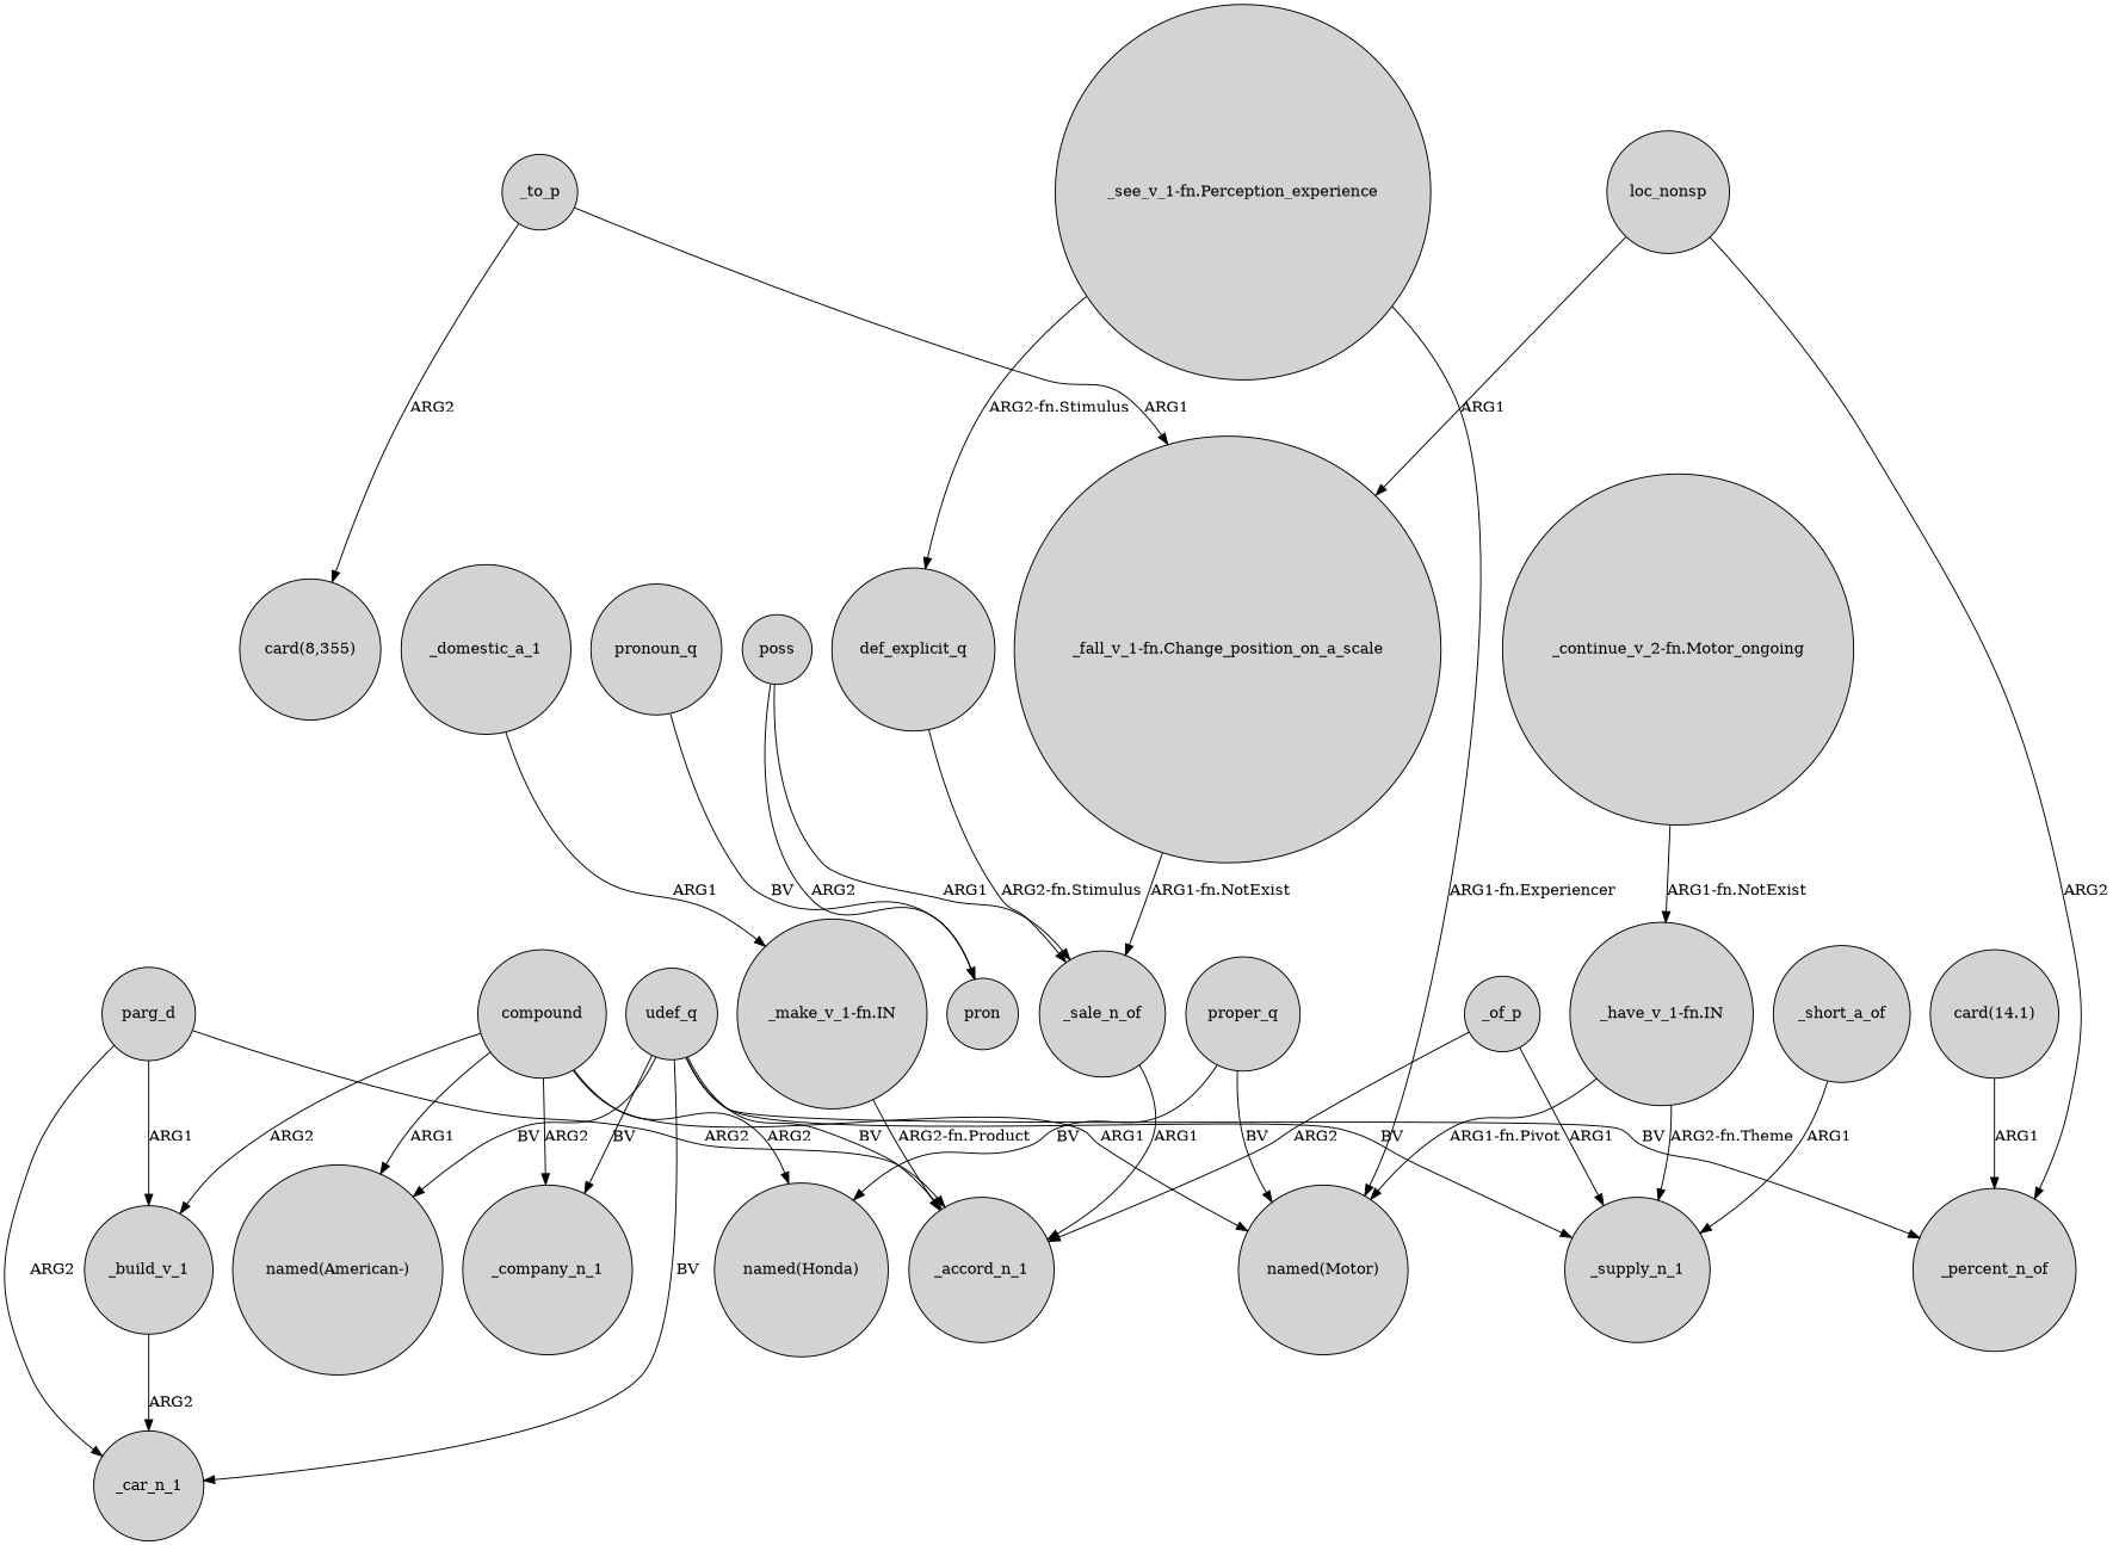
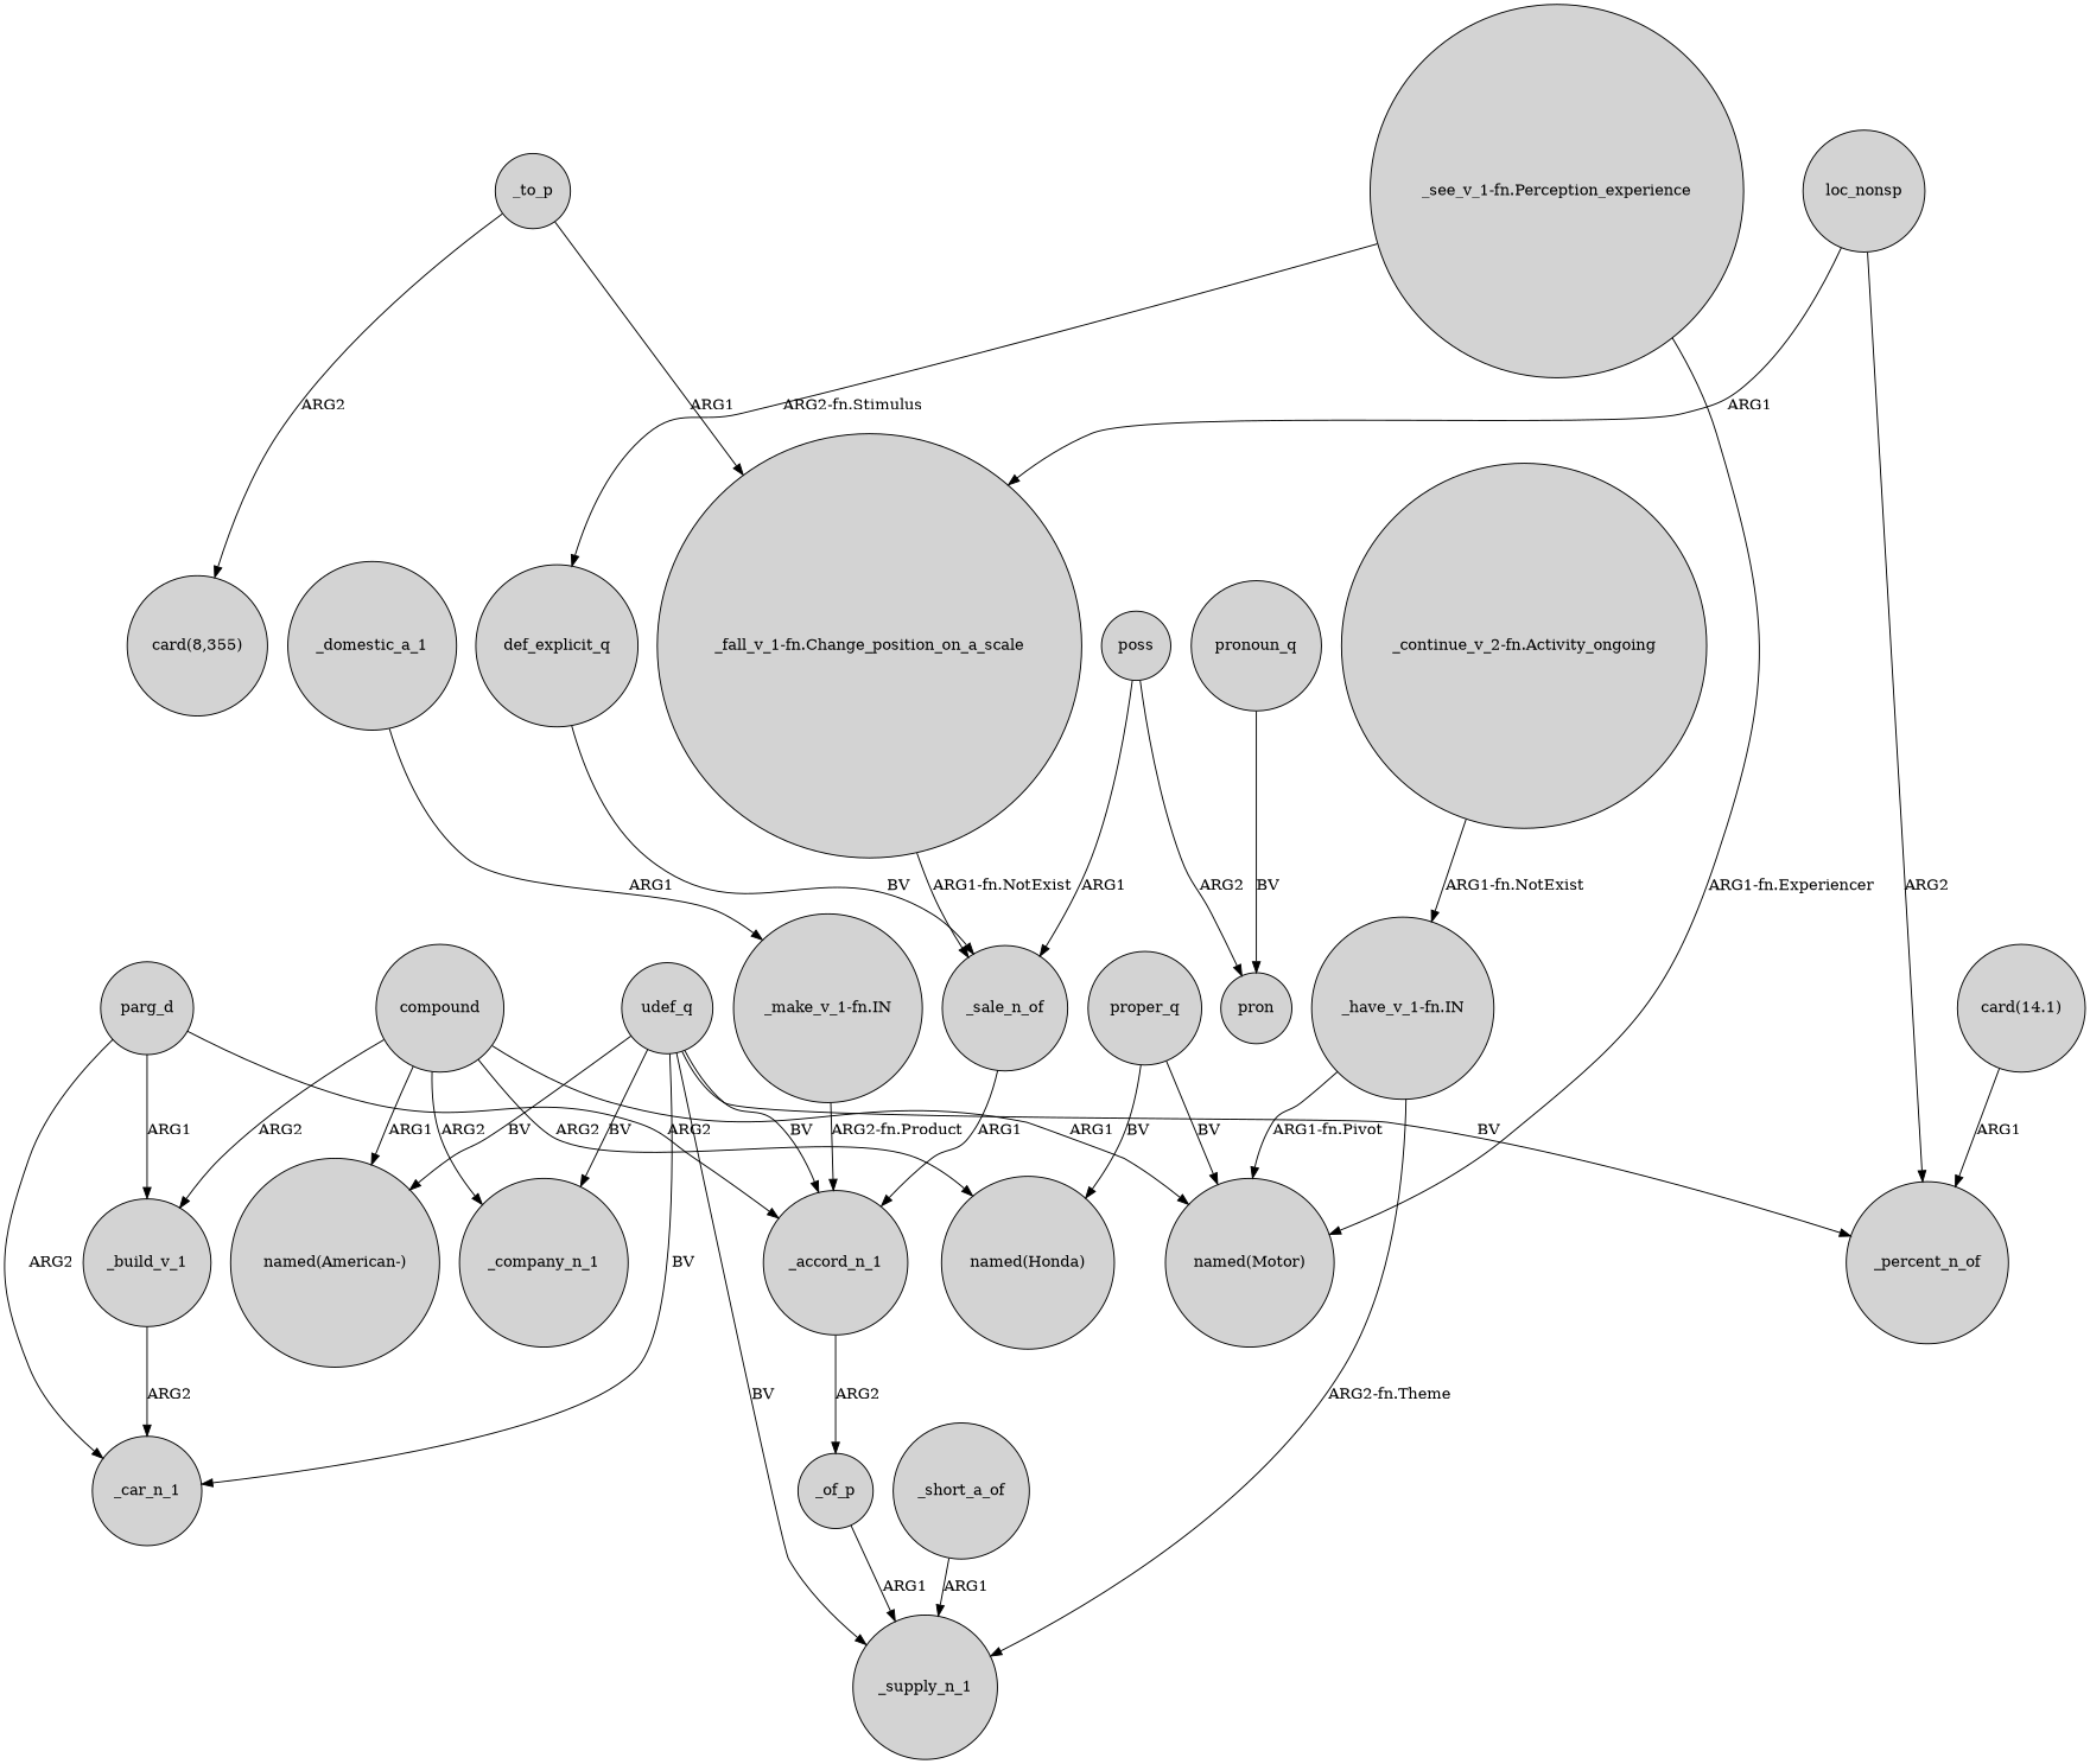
  digraph {
    node [shape=circle style=filled]
    compound
    _company_n_1
    "named(Motor)"
    _build_v_1
    "named(American-)"
    "named(Honda)"
    _car_n_1
    udef_q
    _accord_n_1
    _supply_n_1
    _percent_n_of
    "_have_v_1-fn.IN"
    _to_p
    "card(8,355)"
    "_fall_v_1-fn.Change_position_on_a_scale"
    _sale_n_of
    proper_q
    poss
    pron
    parg_d
    "_make_v_1-fn.IN"
    _short_a_of
    _of_p
    loc_nonsp
    "_see_v_1-fn.Perception_experience"
    def_explicit_q
    pronoun_q
-   "_continue_v_2-fn.Activity_ongoing" [label="_continue_v_2-fn.Motor_ongoing"]
+   "_continue_v_2-fn.Activity_ongoing"
    _domestic_a_1
    "card(14.1)"
    compound -> _company_n_1 [label=ARG2]
    compound -> "named(Motor)" [label=ARG1]
    compound -> _build_v_1 [label=ARG2]
    compound -> "named(American-)" [label=ARG1]
    compound -> "named(Honda)" [label=ARG2]
    _build_v_1 -> _car_n_1 [label=ARG2]
    udef_q -> _company_n_1 [label=BV]
    udef_q -> "named(American-)" [label=BV]
    udef_q -> _car_n_1 [label=BV]
    udef_q -> _accord_n_1 [label=BV]
    udef_q -> _supply_n_1 [label=BV]
    udef_q -> _percent_n_of [label=BV]
    "_have_v_1-fn.IN" -> "named(Motor)" [label="ARG1-fn.Pivot"]
    "_have_v_1-fn.IN" -> _supply_n_1 [label="ARG2-fn.Theme"]
    _to_p -> "card(8,355)" [label=ARG2]
    _to_p -> "_fall_v_1-fn.Change_position_on_a_scale" [label=ARG1]
    "_fall_v_1-fn.Change_position_on_a_scale" -> _sale_n_of [label="ARG1-fn.NotExist"]
    _sale_n_of -> _accord_n_1 [label=ARG1]
    proper_q -> "named(Motor)" [label=BV]
    proper_q -> "named(Honda)" [label=BV]
    poss -> _sale_n_of [label=ARG1]
    poss -> pron [label=ARG2]
    parg_d -> _build_v_1 [label=ARG1]
    parg_d -> _car_n_1 [label=ARG2]
    parg_d -> _accord_n_1 [label=ARG2]
    "_make_v_1-fn.IN" -> _accord_n_1 [label="ARG2-fn.Product"]
    _short_a_of -> _supply_n_1 [label=ARG1]
-   _of_p -> _accord_n_1 [label=ARG2]
+   _accord_n_1 -> _of_p [label=ARG2]
    _of_p -> _supply_n_1 [label=ARG1]
    loc_nonsp -> _percent_n_of [label=ARG2]
    loc_nonsp -> "_fall_v_1-fn.Change_position_on_a_scale" [label=ARG1]
    "_see_v_1-fn.Perception_experience" -> "named(Motor)" [label="ARG1-fn.Experiencer"]
    "_see_v_1-fn.Perception_experience" -> def_explicit_q [label="ARG2-fn.Stimulus"]
-   def_explicit_q -> _sale_n_of [label="ARG2-fn.Stimulus"]
+   def_explicit_q -> _sale_n_of [label=BV]
    pronoun_q -> pron [label=BV]
    "_continue_v_2-fn.Activity_ongoing" -> "_have_v_1-fn.IN" [label="ARG1-fn.NotExist"]
    _domestic_a_1 -> "_make_v_1-fn.IN" [label=ARG1]
    "card(14.1)" -> _percent_n_of [label=ARG1]
  }
